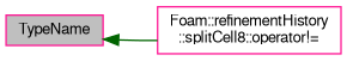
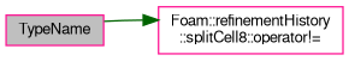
  digraph {
    rankdir=LR
    node [color=deeppink fontname=FreeSans fontsize=10 shape=record]
    n1 [fillcolor=grey75 fontcolor=black height=0.2 label=TypeName style=filled width=0.4]
    n2 [height=0.2 label="Foam::refinementHistory\l::splitCell8::operator!=" width=0.4]
-   n1 -> n2 [color=darkgreen dir=back fontname=FreeSans fontsize=10 labelfontname=FreeSans labelfontsize=10 style=solid]
+   n2 -> n1 [color=darkgreen dir=back fontname=FreeSans fontsize=10 labelfontname=FreeSans labelfontsize=10 style=solid]
  }
